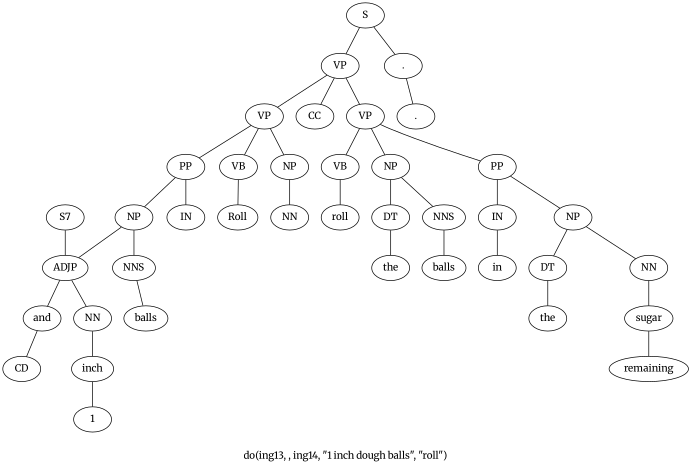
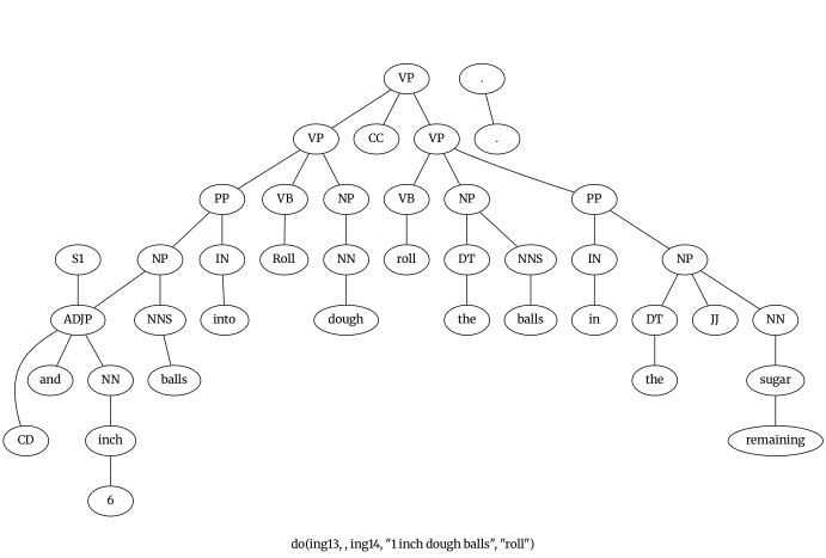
  graph {
    fontname=Merriweather
    label="do(ing13, , ing14, \"1 inch dough balls\", \"roll\")"
    node [fontname=Merriweather]
    edge [fontname=Merriweather]
-   n1 [label=S7]
+   n1 [label=S1]
    n2 [label=ADJP]
-   n3 [label=S]
    n4 [label=VP]
    n5 [label="."]
    n6 [label=VP]
    n7 [label=CC]
    n8 [label=VP]
    n9 [label="."]
    n10 [label=VB]
    n11 [label=NP]
    n12 [label=PP]
    n13 [label=VB]
    n14 [label=NP]
    n15 [label=PP]
    n16 [label=Roll]
    n17 [label=NN]
    n18 [label=IN]
    n19 [label=NP]
+   n20 [label=dough]
+   n21 [label=into]
    n22 [label=NNS]
    n23 [label=CD]
    n24 [label=NN]
    n25 [label=and]
    n26 [label=balls]
    n27 [label=inch]
-   n28 [label=1]
+   n28 [label=6]
    n29 [label=roll]
    n30 [label=DT]
    n31 [label=NNS]
    n32 [label=IN]
    n33 [label=NP]
    n34 [label=the]
    n35 [label=balls]
    n36 [label=in]
    n37 [label=DT]
+   n38 [label=JJ]
    n39 [label=NN]
    n40 [label=the]
    n41 [label=sugar]
    n42 [label=remaining]
    n1 -- n2
-   n25 -- n23
+   n2 -- n23
    n2 -- n24
    n2 -- n25
-   n3 -- n4
-   n3 -- n5
    n4 -- n6
    n4 -- n7
    n4 -- n8
    n5 -- n9
    n6 -- n10
    n6 -- n11
    n6 -- n12
    n8 -- n13
    n8 -- n14
    n8 -- n15
    n10 -- n16
    n11 -- n17
    n12 -- n18
    n12 -- n19
    n13 -- n29
    n14 -- n30
    n14 -- n31
    n15 -- n32
    n15 -- n33
+   n17 -- n20
+   n18 -- n21
    n19 -- n2
    n19 -- n22
    n22 -- n26
    n24 -- n27
    n27 -- n28
    n30 -- n34
    n31 -- n35
    n32 -- n36
    n33 -- n37
+   n33 -- n38
    n33 -- n39
    n37 -- n40
    n39 -- n41
    n41 -- n42
  }
